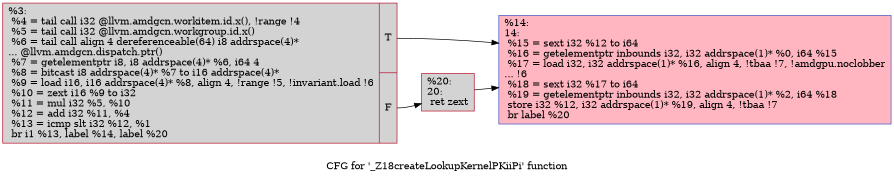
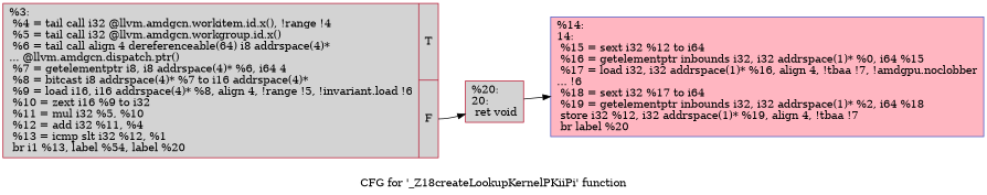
  digraph {
    label="CFG for '_Z18createLookupKernelPKiiPi' function"
    rankdir=LR
    node [color="#b70d28ff" fillcolor=lightgrey shape=record style=filled]
-   n1 [label="{%3:\l  %4 = tail call i32 @llvm.amdgcn.workitem.id.x(), !range !4\l  %5 = tail call i32 @llvm.amdgcn.workgroup.id.x()\l  %6 = tail call align 4 dereferenceable(64) i8 addrspace(4)*\l... @llvm.amdgcn.dispatch.ptr()\l  %7 = getelementptr i8, i8 addrspace(4)* %6, i64 4\l  %8 = bitcast i8 addrspace(4)* %7 to i16 addrspace(4)*\l  %9 = load i16, i16 addrspace(4)* %8, align 4, !range !5, !invariant.load !6\l  %10 = zext i16 %9 to i32\l  %11 = mul i32 %5, %10\l  %12 = add i32 %11, %4\l  %13 = icmp slt i32 %12, %1\l  br i1 %13, label %14, label %20\l|{<s0>T|<s1>F}}"]
+   n1 [label="{%3:\l  %4 = tail call i32 @llvm.amdgcn.workitem.id.x(), !range !4\l  %5 = tail call i32 @llvm.amdgcn.workgroup.id.x()\l  %6 = tail call align 4 dereferenceable(64) i8 addrspace(4)*\l... @llvm.amdgcn.dispatch.ptr()\l  %7 = getelementptr i8, i8 addrspace(4)* %6, i64 4\l  %8 = bitcast i8 addrspace(4)* %7 to i16 addrspace(4)*\l  %9 = load i16, i16 addrspace(4)* %8, align 4, !range !5, !invariant.load !6\l  %10 = zext i16 %9 to i32\l  %11 = mul i32 %5, %10\l  %12 = add i32 %11, %4\l  %13 = icmp slt i32 %12, %1\l  br i1 %13, label %54, label %20\l|{<s0>T|<s1>F}}"]
    n2 [color="#3d50c3ff" fillcolor=lightpink label="{%14:\l14:                                               \l  %15 = sext i32 %12 to i64\l  %16 = getelementptr inbounds i32, i32 addrspace(1)* %0, i64 %15\l  %17 = load i32, i32 addrspace(1)* %16, align 4, !tbaa !7, !amdgpu.noclobber\l... !6\l  %18 = sext i32 %17 to i64\l  %19 = getelementptr inbounds i32, i32 addrspace(1)* %2, i64 %18\l  store i32 %12, i32 addrspace(1)* %19, align 4, !tbaa !7\l  br label %20\l}"]
-   n3 [label="{%20:\l20:                                               \l  ret zext\l}"]
-   n1 -> n2 [tailport=s0]
+   n3 [label="{%20:\l20:                                               \l  ret void\l}"]
    n1 -> n3 [tailport=s1]
    n3 -> n2
  }
